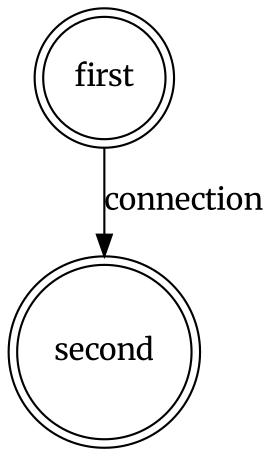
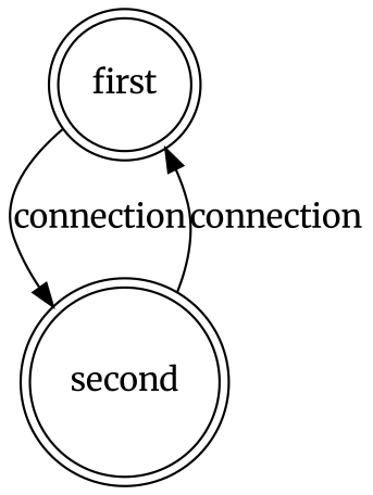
  digraph {
    fontname=Merriweather
    node [shape=doublecircle fontname=Merriweather]
    edge [fontname=Merriweather]
    n1 [label=first]
    n2 [label=second]
    n1 -> n2 [label=connection]
+   n2 -> n1 [label=connection]
  }
